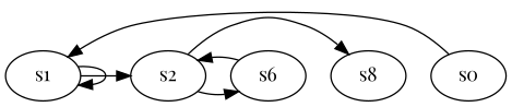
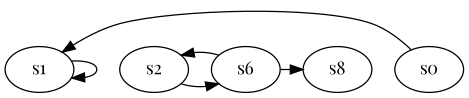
  digraph {
    fontname="Playfair Display"
    node [fontname="Playfair Display" player=0]
    edge [fontname="Playfair Display"]
    s1 [player=1]
    s0
    s2
    n4 [label=s6 player=1]
    n5 [label=s8]
    s1 -> s1 [constraint="time % 3 == 0"]
-   s1 -> s2 [constraint="time % 3 == 1"]
    s0 -> s1 [constraint="time % 5 == 1"]
    s2 -> n4 [constraint="time == 7 || time == 8 || time == 10 || time == 13 || time == 14"]
    n4 -> s2 [constraint="!(time % 3 == 0)"]
-   s2 -> n5 [constraint="time == 0 || time == 3 || time == 4 || time == 5 || time == 11"]
+   n4 -> n5 [constraint="time == 0 || time == 3 || time == 4 || time == 5 || time == 11"]
  }
